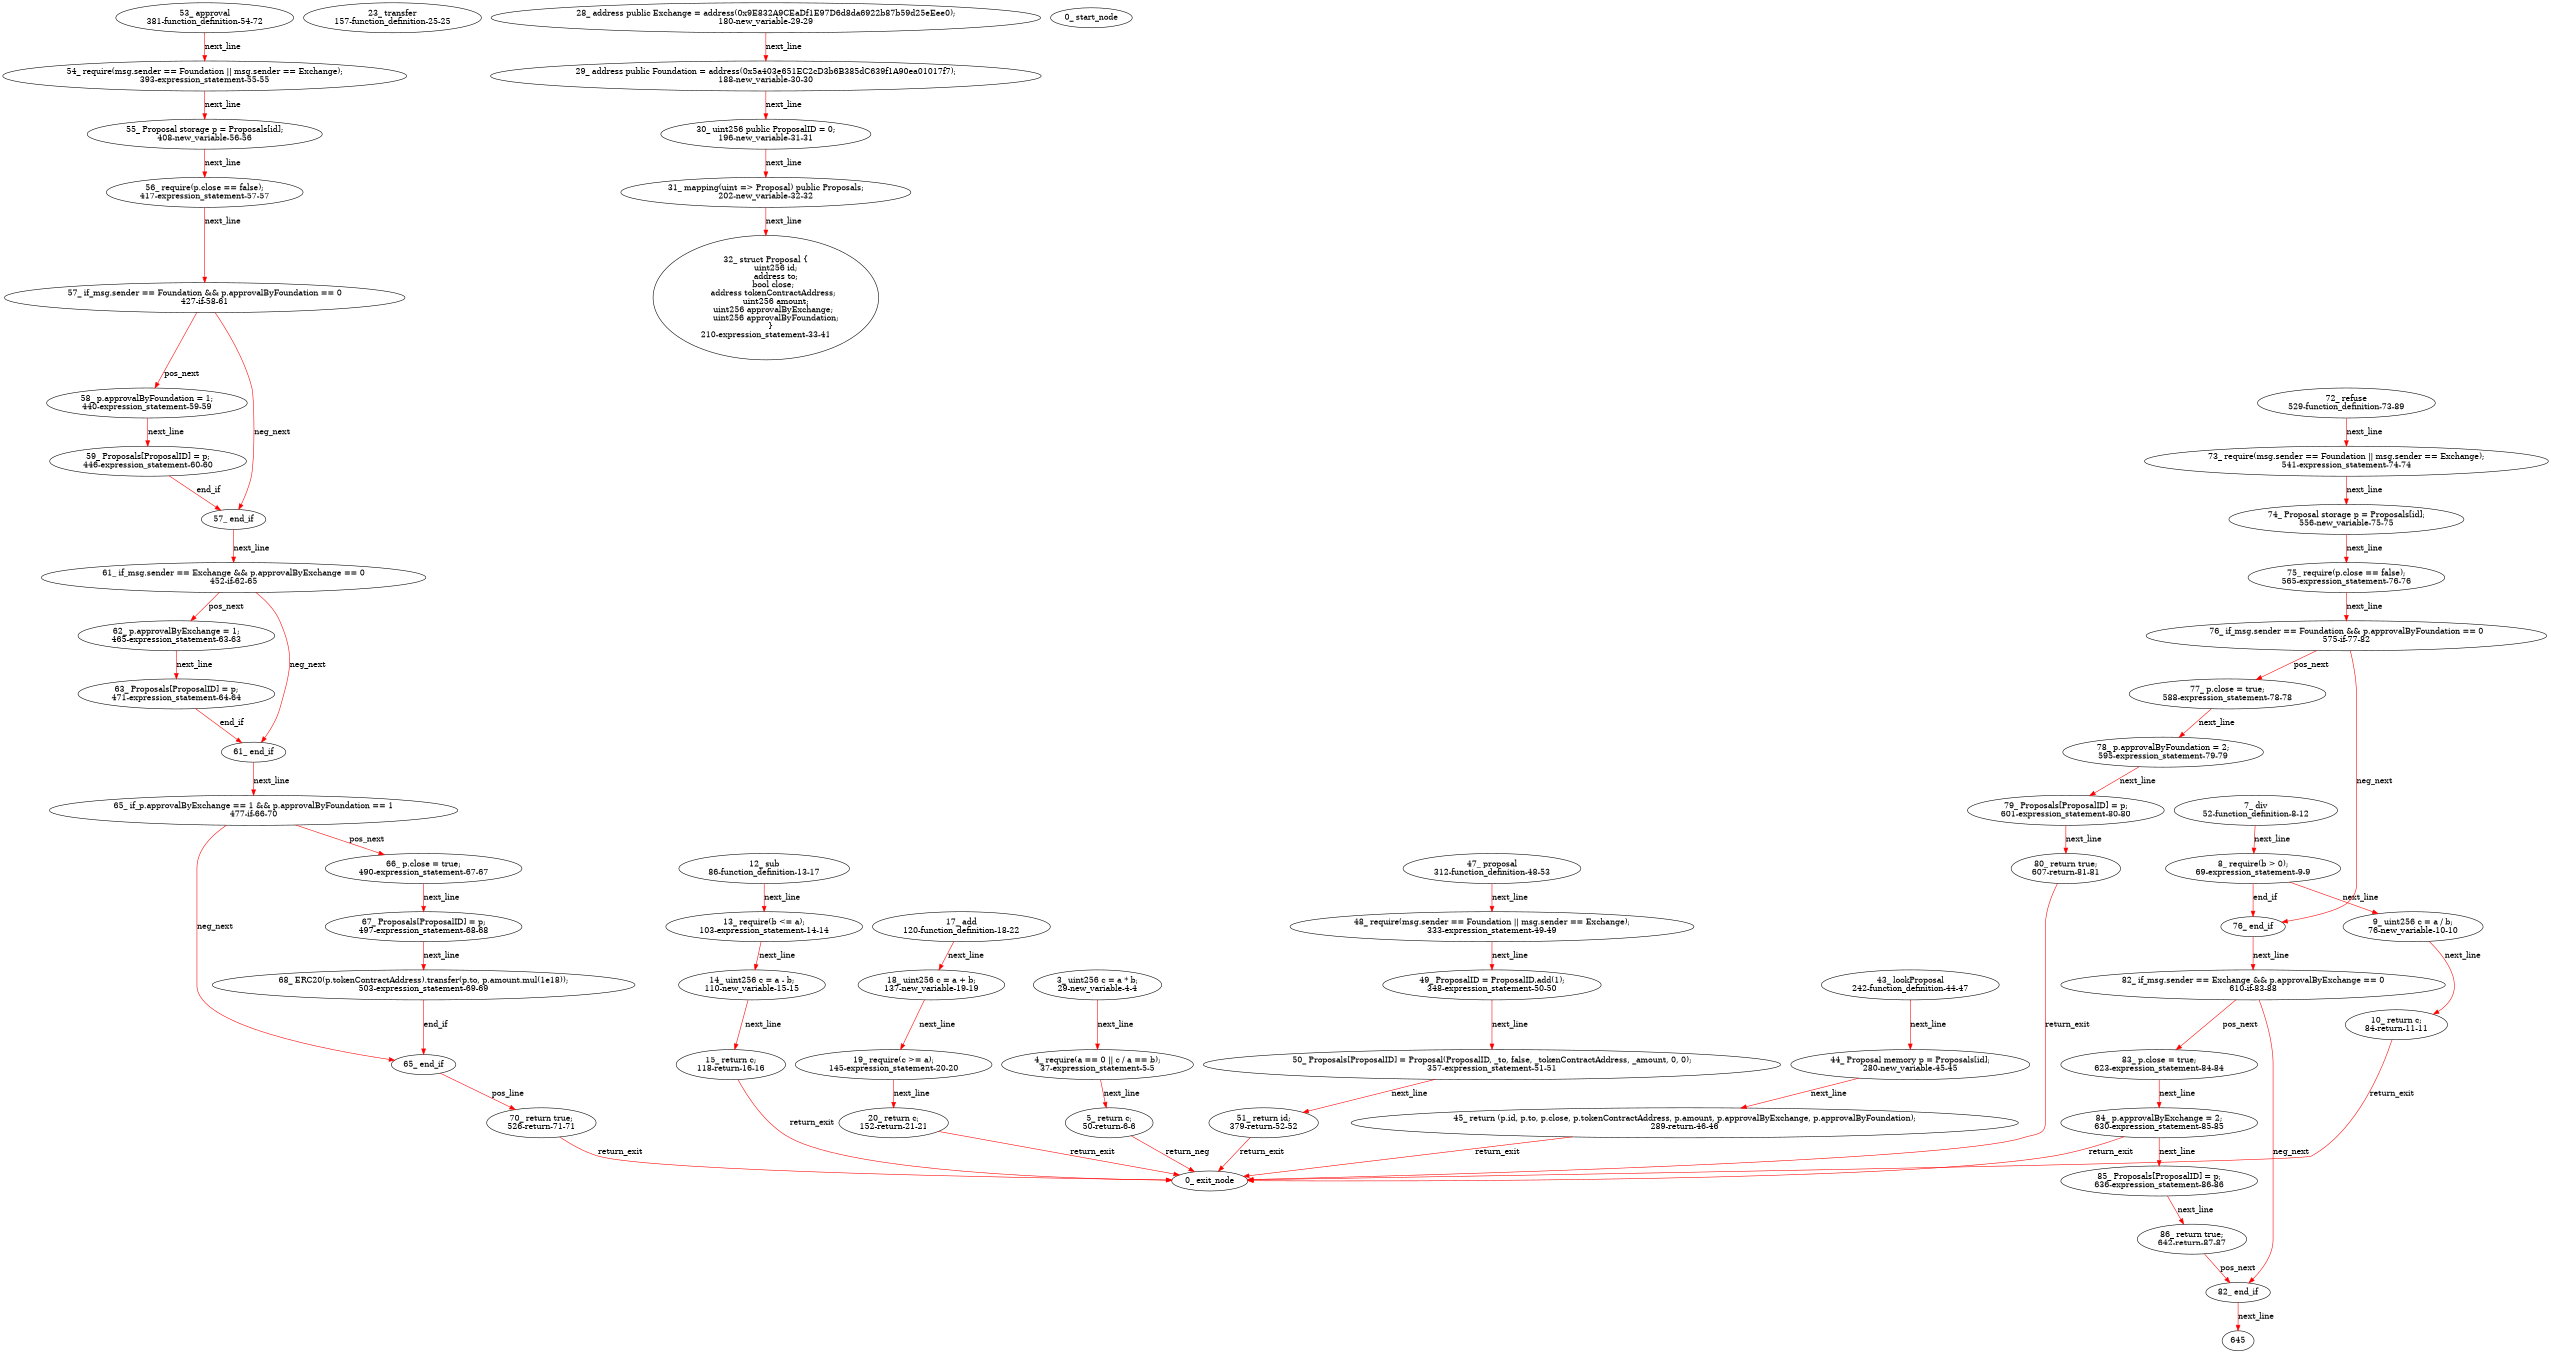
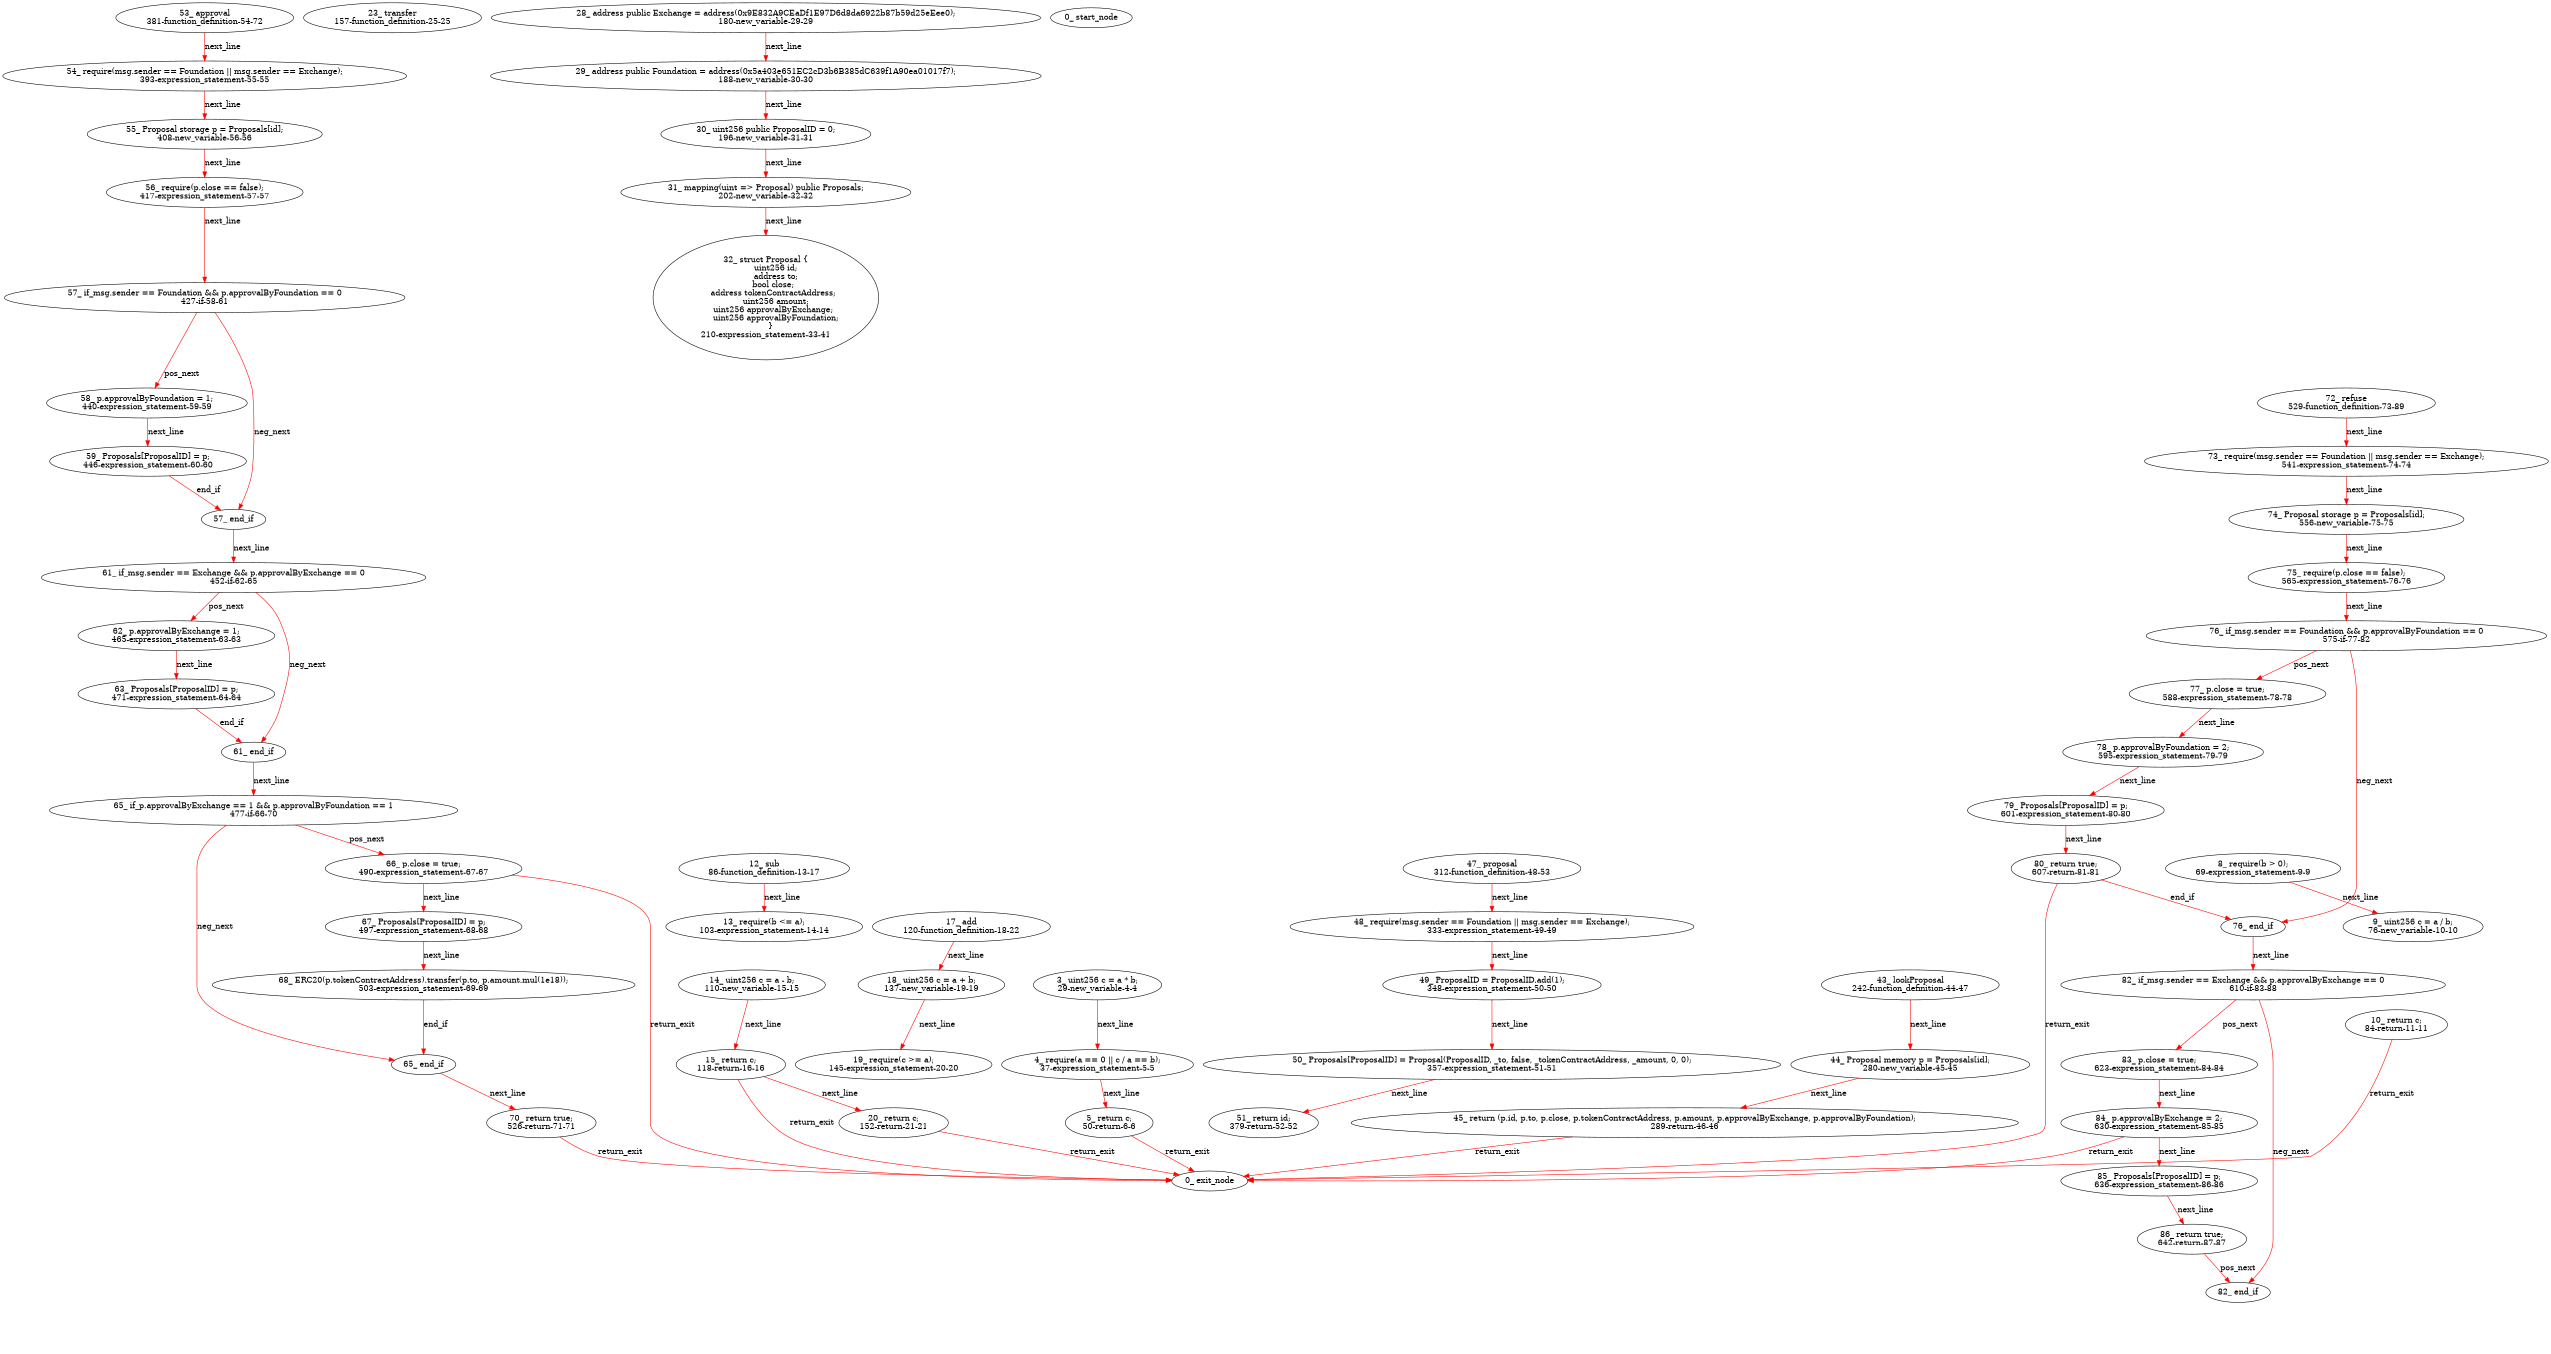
  digraph {
    node [type_label=expression_statement]
    edge [color=red controlflow_type=next_line edge_type=CFG_edge]
    n1 [label="3_ uint256 c = a * b;\n29-new_variable-4-4" type_label=new_variable]
    n2 [label="4_ require(a == 0 || c / a == b);\n37-expression_statement-5-5"]
    n3 [label="5_ return c;\n50-return-6-6" type_label=return]
    n4 [label="0_ exit_node" type_label=exit]
-   n5 [label="7_ div\n52-function_definition-8-12" type_label=function_definition]
    n6 [label="8_ require(b > 0);\n69-expression_statement-9-9"]
    n7 [label="9_ uint256 c = a / b;\n76-new_variable-10-10" type_label=new_variable]
    n8 [label="10_ return c;\n84-return-11-11" type_label=return]
    n9 [label="12_ sub\n86-function_definition-13-17" type_label=function_definition]
    n10 [label="13_ require(b <= a);\n103-expression_statement-14-14"]
    n11 [label="14_ uint256 c = a - b;\n110-new_variable-15-15" type_label=new_variable]
    n12 [label="15_ return c;\n118-return-16-16" type_label=return]
    n13 [label="17_ add\n120-function_definition-18-22" type_label=function_definition]
    n14 [label="18_ uint256 c = a + b;\n137-new_variable-19-19" type_label=new_variable]
    n15 [label="19_ require(c >= a);\n145-expression_statement-20-20"]
    n16 [label="20_ return c;\n152-return-21-21" type_label=return]
    n17 [label="23_ transfer\n157-function_definition-25-25" type_label=function_definition]
    n18 [label="28_ address public Exchange = address(0x9E832A9CEaDf1E97D6d8da6922b87b59d25eEee0);\n180-new_variable-29-29" type_label=new_variable]
    n19 [label="29_ address public Foundation = address(0x5a403e651EC2cD3b6B385dC639f1A90ea01017f7);\n188-new_variable-30-30" type_label=new_variable]
    n20 [label="30_ uint256 public ProposalID = 0;\n196-new_variable-31-31" type_label=new_variable]
    n21 [label="31_ mapping(uint => Proposal) public Proposals;\n202-new_variable-32-32" type_label=new_variable]
    n22 [label="32_ struct Proposal {\n        uint256 id;\n        address to;\n        bool close;  \n        address tokenContractAddress;  \n        uint256 amount;\n        uint256 approvalByExchange;  \n        uint256 approvalByFoundation;\n    }\n210-expression_statement-33-41"]
    n23 [label="43_ lookProposal\n242-function_definition-44-47" type_label=function_definition]
    n24 [label="44_ Proposal memory p = Proposals[id];\n280-new_variable-45-45" type_label=new_variable]
    n25 [label="45_ return (p.id, p.to, p.close, p.tokenContractAddress, p.amount, p.approvalByExchange, p.approvalByFoundation);\n289-return-46-46" type_label=return]
    n26 [label="47_ proposal\n312-function_definition-48-53" type_label=function_definition]
    n27 [label="48_ require(msg.sender == Foundation || msg.sender == Exchange);\n333-expression_statement-49-49"]
    n28 [label="49_ ProposalID = ProposalID.add(1);\n348-expression_statement-50-50"]
    n29 [label="50_ Proposals[ProposalID] = Proposal(ProposalID, _to, false, _tokenContractAddress, _amount, 0, 0);\n357-expression_statement-51-51"]
    n30 [label="51_ return id;\n379-return-52-52" type_label=return]
    n31 [label="53_ approval\n381-function_definition-54-72" type_label=function_definition]
    n32 [label="54_ require(msg.sender == Foundation || msg.sender == Exchange);\n393-expression_statement-55-55"]
    n33 [label="55_ Proposal storage p = Proposals[id];\n408-new_variable-56-56" type_label=new_variable]
    n34 [label="56_ require(p.close == false);\n417-expression_statement-57-57"]
    n35 [label="57_ if_msg.sender == Foundation && p.approvalByFoundation == 0\n427-if-58-61" type_label=if]
    n36 [label="57_ end_if" type_label=end_if]
    n37 [label="58_ p.approvalByFoundation = 1;\n440-expression_statement-59-59"]
    n38 [label="61_ if_msg.sender == Exchange && p.approvalByExchange == 0\n452-if-62-65" type_label=if]
    n39 [label="59_ Proposals[ProposalID] = p;\n446-expression_statement-60-60"]
    n40 [label="61_ end_if" type_label=end_if]
    n41 [label="62_ p.approvalByExchange = 1;\n465-expression_statement-63-63"]
    n42 [label="65_ if_p.approvalByExchange == 1 && p.approvalByFoundation == 1\n477-if-66-70" type_label=if]
    n43 [label="63_ Proposals[ProposalID] = p;\n471-expression_statement-64-64"]
    n44 [label="65_ end_if" type_label=end_if]
    n45 [label="66_ p.close = true;\n490-expression_statement-67-67"]
    n46 [label="70_ return true;\n526-return-71-71" type_label=return]
    n47 [label="67_ Proposals[ProposalID] = p;\n497-expression_statement-68-68"]
    n48 [label="68_ ERC20(p.tokenContractAddress).transfer(p.to, p.amount.mul(1e18));\n503-expression_statement-69-69"]
    n49 [label="72_ refuse\n529-function_definition-73-89" type_label=function_definition]
    n50 [label="73_ require(msg.sender == Foundation || msg.sender == Exchange);\n541-expression_statement-74-74"]
    n51 [label="74_ Proposal storage p = Proposals[id];\n556-new_variable-75-75" type_label=new_variable]
    n52 [label="75_ require(p.close == false);\n565-expression_statement-76-76"]
    n53 [label="76_ if_msg.sender == Foundation && p.approvalByFoundation == 0\n575-if-77-82" type_label=if]
    n54 [label="76_ end_if" type_label=end_if]
    n55 [label="77_ p.close = true;\n588-expression_statement-78-78"]
    n56 [label="82_ if_msg.sender == Exchange && p.approvalByExchange == 0\n610-if-83-88" type_label=if]
    n57 [label="78_ p.approvalByFoundation = 2;\n595-expression_statement-79-79"]
    n58 [label="82_ end_if" type_label=end_if]
    n59 [label="83_ p.close = true;\n623-expression_statement-84-84"]
    n60 [label="79_ Proposals[ProposalID] = p;\n601-expression_statement-80-80"]
    n61 [label="80_ return true;\n607-return-81-81" type_label=return]
-   645 [type_label=""]
    n63 [label="84_ p.approvalByExchange = 2;\n630-expression_statement-85-85"]
    n64 [label="85_ Proposals[ProposalID] = p;\n636-expression_statement-86-86"]
    n65 [label="86_ return true;\n642-return-87-87" type_label=return]
    n66 [label="0_ start_node" type_label=start]
    n1 -> n2 [label=next_line]
    n2 -> n3 [label=next_line]
-   n3 -> n4 [controlflow_type=return_exit label=return_neg]
-   n5 -> n6 [label=next_line]
+   n3 -> n4 [controlflow_type=return_exit label=return_exit]
    n6 -> n7 [label=next_line]
-   n7 -> n8 [label=next_line]
    n8 -> n4 [controlflow_type=return_exit label=return_exit]
    n9 -> n10 [label=next_line]
-   n10 -> n11 [label=next_line]
    n11 -> n12 [label=next_line]
    n12 -> n4 [controlflow_type=return_exit label=return_exit]
    n13 -> n14 [label=next_line]
    n14 -> n15 [label=next_line]
-   n15 -> n16 [label=next_line]
+   n12 -> n16 [label=next_line]
    n16 -> n4 [controlflow_type=return_exit label=return_exit]
    n18 -> n19 [label=next_line]
    n19 -> n20 [label=next_line]
    n20 -> n21 [label=next_line]
    n21 -> n22 [label=next_line]
    n23 -> n24 [label=next_line]
    n24 -> n25 [label=next_line]
    n25 -> n4 [controlflow_type=return_exit label=return_exit]
    n26 -> n27 [label=next_line]
    n27 -> n28 [label=next_line]
    n28 -> n29 [label=next_line]
    n29 -> n30 [label=next_line]
-   n30 -> n4 [controlflow_type=return_exit label=return_exit]
+   n45 -> n4 [controlflow_type=return_exit label=return_exit]
    n31 -> n32 [label=next_line]
    n32 -> n33 [label=next_line]
    n33 -> n34 [label=next_line]
    n34 -> n35 [label=next_line]
    n35 -> n36 [controlflow_type=neg_next label=neg_next]
    n35 -> n37 [controlflow_type=pos_next label=pos_next]
    n36 -> n38 [label=next_line]
    n37 -> n39 [label=next_line]
    n38 -> n40 [controlflow_type=neg_next label=neg_next]
    n38 -> n41 [controlflow_type=pos_next label=pos_next]
    n39 -> n36 [controlflow_type=end_if label=end_if]
    n40 -> n42 [label=next_line]
    n41 -> n43 [label=next_line]
    n42 -> n44 [controlflow_type=neg_next label=neg_next]
    n42 -> n45 [controlflow_type=pos_next label=pos_next]
    n43 -> n40 [controlflow_type=end_if label=end_if]
-   n44 -> n46 [label=pos_line]
+   n44 -> n46 [label=next_line]
    n45 -> n47 [label=next_line]
    n46 -> n4 [controlflow_type=return_exit label=return_exit]
    n47 -> n48 [label=next_line]
    n48 -> n44 [controlflow_type=end_if label=end_if]
    n49 -> n50 [label=next_line]
    n50 -> n51 [label=next_line]
    n51 -> n52 [label=next_line]
    n52 -> n53 [label=next_line]
    n53 -> n54 [controlflow_type=neg_next label=neg_next]
    n53 -> n55 [controlflow_type=pos_next label=pos_next]
    n54 -> n56 [label=next_line]
    n55 -> n57 [label=next_line]
    n56 -> n58 [controlflow_type=neg_next label=neg_next]
    n56 -> n59 [controlflow_type=pos_next label=pos_next]
    n57 -> n60 [label=next_line]
-   n58 -> 645 [label=next_line]
    n59 -> n63 [label=next_line]
    n60 -> n61 [label=next_line]
    n61 -> n4 [controlflow_type=return_exit label=return_exit]
-   n6 -> n54 [controlflow_type=end_if label=end_if]
+   n61 -> n54 [controlflow_type=end_if label=end_if]
    n63 -> n4 [controlflow_type=return_exit label=return_exit]
    n63 -> n64 [label=next_line]
    n64 -> n65 [label=next_line]
    n65 -> n58 [controlflow_type=end_if label=pos_next]
  }
